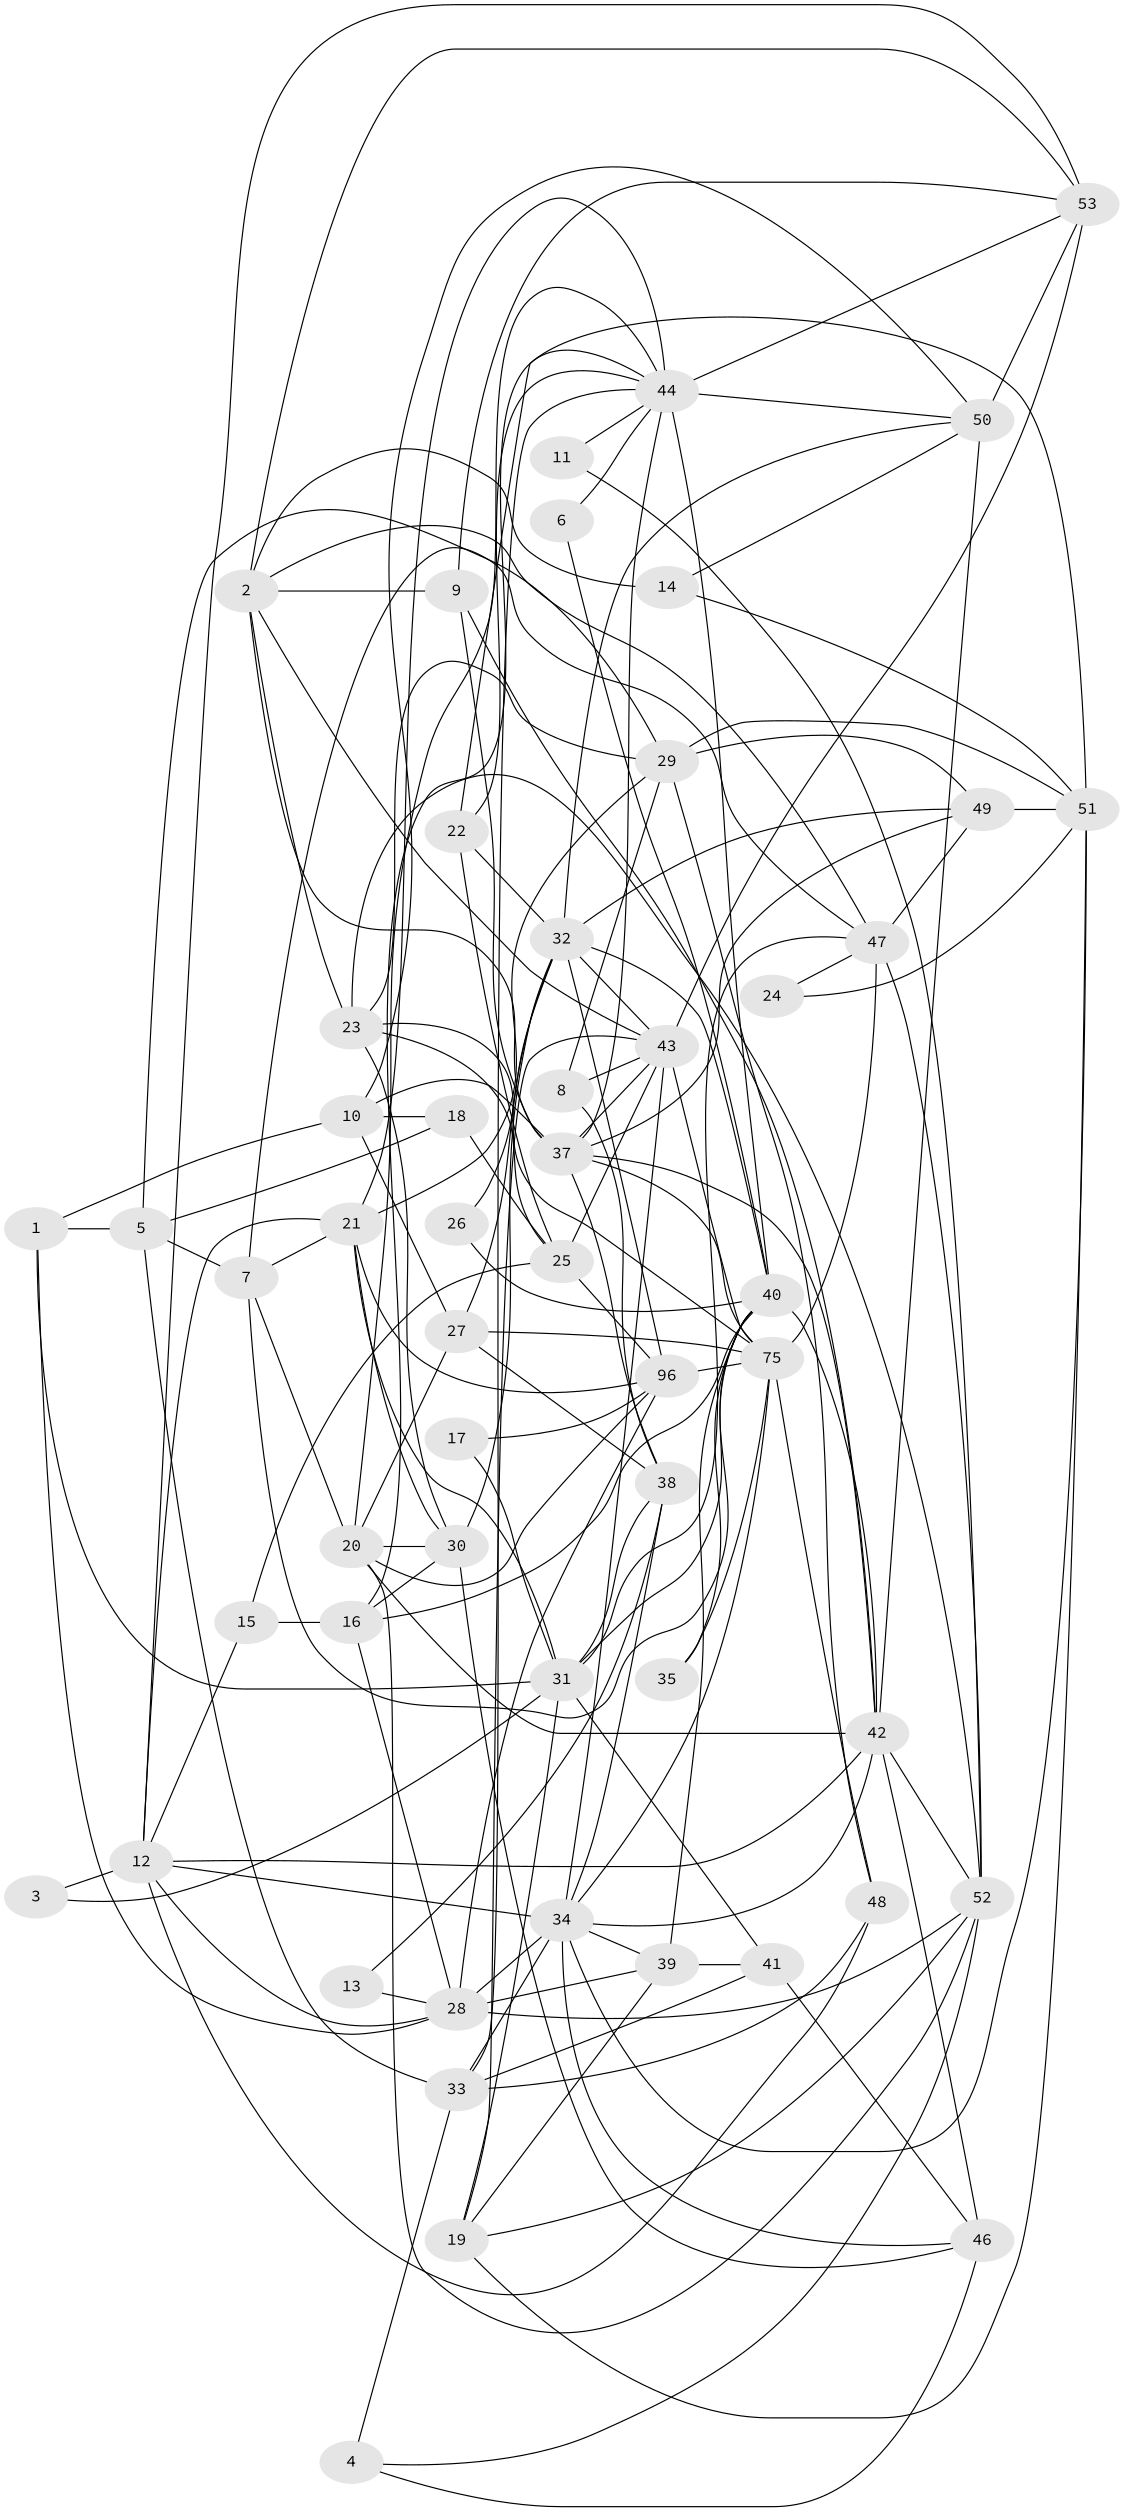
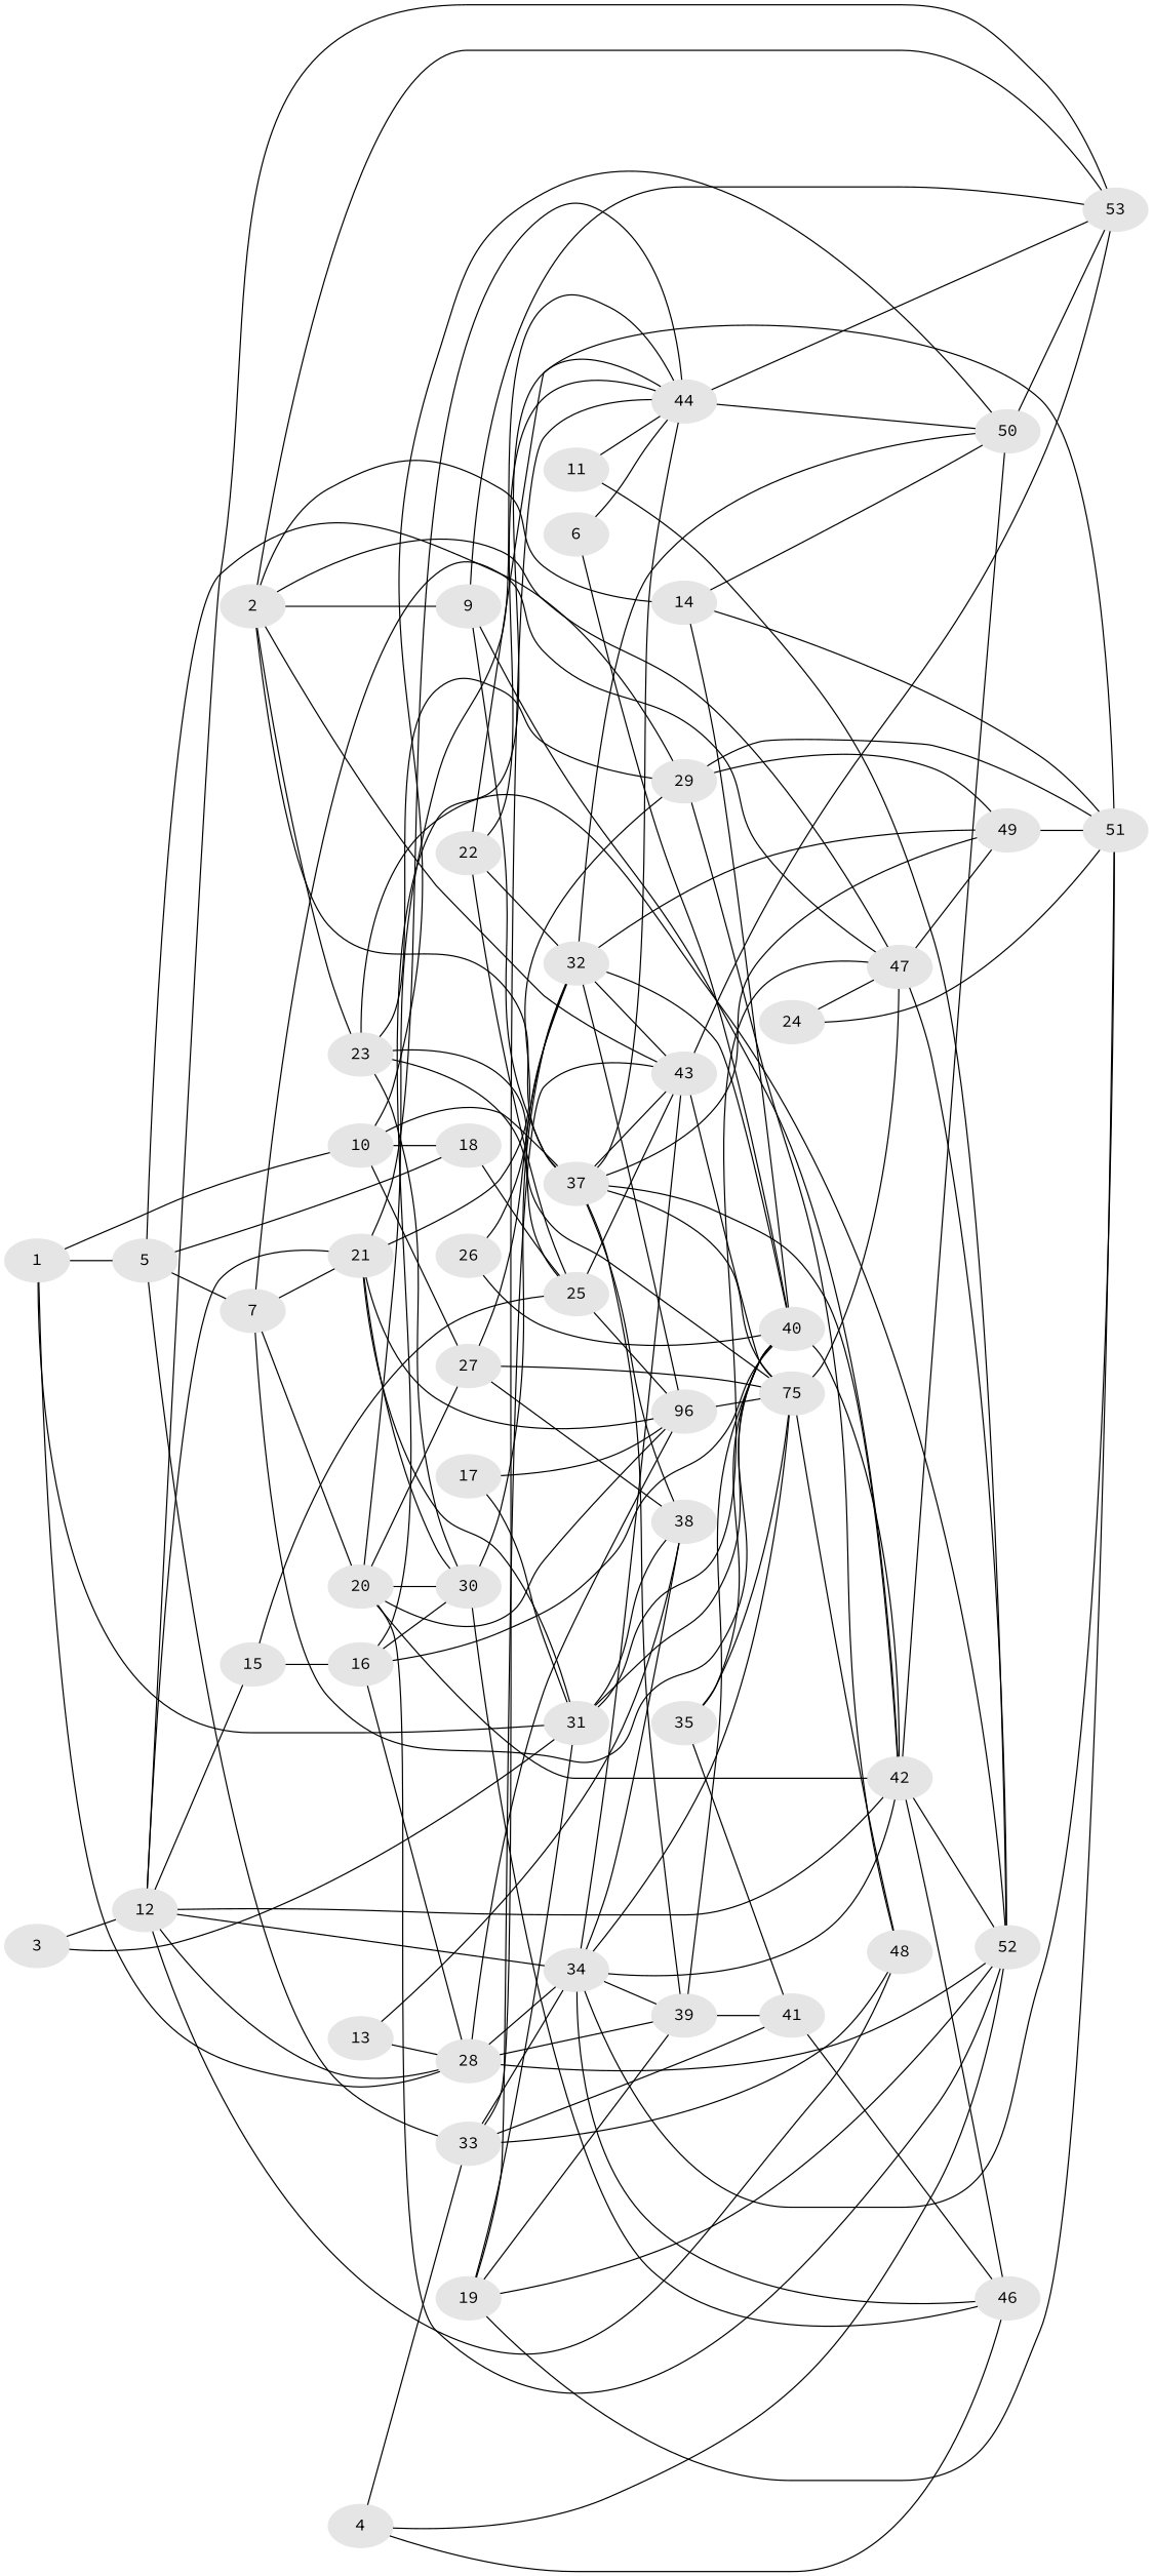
  graph {
    fontname="Source Code Pro"
    rankdir=LR
    node [color=gray90 fontname="Source Code Pro" style=filled]
    edge [fontname="Source Code Pro" weight=1.0]
    1
    5
    10
    28
    31
    33
    7
    18
    29
    37
    27
    50
    52
    34
    n15 [label=96]
    39
    47
    40
    38
    41
    2
    9
    14
    23
    43
    53
    42
    51
    25
    30
    n31 [label=75]
    44
    49
    3
    12
    21
    15
    48
    4
    46
    20
    6
-   8
    32
    11
    16
    13
    17
    19
    22
    24
    26
    35
    1 -- 5
    1 -- 10 [weight=2.0]
    1 -- 28
    1 -- 31
    5 -- 33
    5 -- 7
    5 -- 18
    5 -- 29
    10 -- 18
    10 -- 37
    10 -- 27
    10 -- 50
    28 -- 52
    28 -- 34
    28 -- n15
    28 -- 39
    31 -- 47
    31 -- 40
    31 -- 38
-   31 -- 41
+   35 -- 41
    33 -- 34
    33 -- 41
    33 -- 44
    33 -- 48
    7 -- 47
    7 -- 40
    7 -- 21
    7 -- 20
    18 -- 25
    29 -- 51
    29 -- 49
    29 -- 48
+   37 -- 39
    37 -- 38
    37 -- 43
    37 -- 42
    37 -- n31
    37 -- 44
    37 -- 49
    27 -- 38
    27 -- n31
    27 -- 32
    50 -- 53
    34 -- 39
    34 -- 38
    34 -- 43
    34 -- 42
    34 -- 51
    34 -- n31
    34 -- 46
    n15 -- n31
    39 -- 40
    39 -- 41
    47 -- 52
    47 -- 49
    40 -- 42
    41 -- 46
    2 -- 37
    2 -- 47
    2 -- 9
    2 -- 14
    2 -- 23
    2 -- 43
    2 -- 53
    9 -- 37
    9 -- 53
    9 -- 42
    14 -- 50
-   44 -- 40
+   14 -- 40
    14 -- 51
    23 -- 29
    23 -- 52
    23 -- 25
    23 -- 30
    23 -- n31
    43 -- 53
    43 -- n31
    42 -- 50
    42 -- 52
    42 -- 46
    25 -- n15
    25 -- 43
    30 -- 46
    30 -- 32
    n31 -- 47
    n31 -- 48
    44 -- 50
    44 -- 53
    49 -- 51
    3 -- 31
    3 -- 12
    12 -- 28
    12 -- 34
    12 -- 53
    12 -- 42
    12 -- 21
    12 -- 15
    12 -- 48
    21 -- 31
    21 -- 29
    21 -- n15
    21 -- 30
    21 -- 44
    15 -- 25
    15 -- 16
    4 -- 33
    4 -- 52
    4 -- 46
    20 -- 27
    20 -- 52
    20 -- n15
    20 -- 42
    20 -- 30
    20 -- 44
    6 -- 40
    6 -- 44
-   8 -- 29
-   8 -- 38
-   8 -- 43
    32 -- 50
    32 -- n15
    32 -- 40
    32 -- 43
    32 -- 49
    11 -- 52
    11 -- 44
    16 -- 28
    16 -- 40
    16 -- 30
    16 -- 44
    13 -- 28
    13 -- 38
    17 -- 31
    17 -- n15
    19 -- 31
    19 -- 52
    19 -- 39
    19 -- 43
    19 -- 51
    22 -- 51
    22 -- 25
    22 -- 44
    22 -- 32
    24 -- 47
    24 -- 51
    26 -- 40
    26 -- 32
    35 -- 40
    35 -- n31
  }
